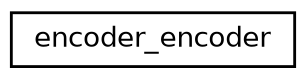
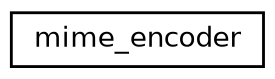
  digraph {
    rankdir=LR
-   n1 [color=black fillcolor=white fontname=Helvetica fontsize=10 height=0.2 label=encoder_encoder shape=record style=filled width=0.4]
+   n1 [color=black fillcolor=white fontname=Helvetica fontsize=10 height=0.2 label=mime_encoder shape=record style=filled width=0.4]
  }
